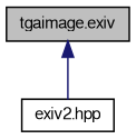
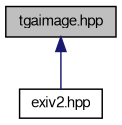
  digraph {
    node [color=black fontname=FreeSans fontsize=10 shape=record style=filled]
-   n1 [fillcolor=grey75 fontcolor=black height=0.2 label="tgaimage.exiv" width=0.4]
+   n1 [fillcolor=grey75 fontcolor=black height=0.2 label="tgaimage.hpp" width=0.4]
    n2 [fillcolor=white height=0.2 label="exiv2.hpp" width=0.4]
    n1 -> n2 [color=midnightblue dir=back fontname=FreeSans fontsize=10 labelfontname=FreeSans labelfontsize=10 style=solid]
  }
